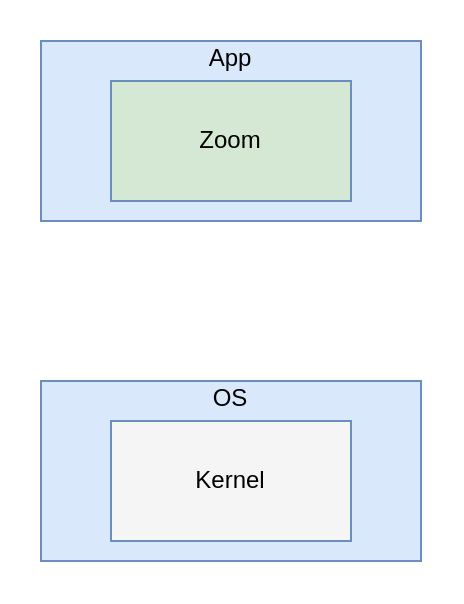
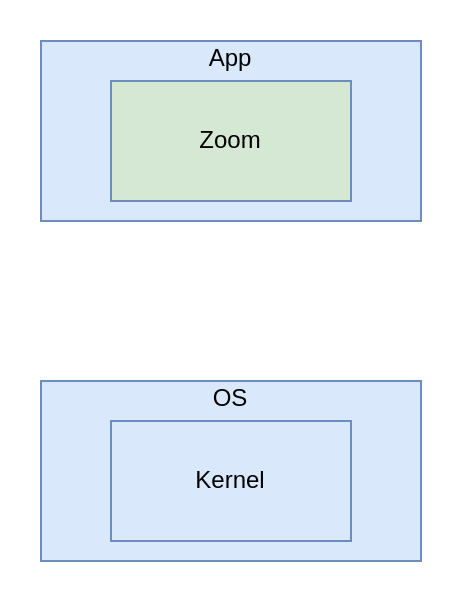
  <mxCell id="0" />
  <mxCell id="1" parent="0" />
  <mxCell id="2" value="OS&lt;br&gt;&lt;br&gt;&lt;br&gt;&lt;br&gt;&lt;br&gt;&lt;br&gt;" style="rounded=0;whiteSpace=wrap;html=1;fillColor=#dae8fc;strokeColor=#6c8ebf;" vertex="1" parent="1"><mxGeometry x="20" y="190" width="190" height="90" as="geometry" /></mxCell>
- <mxCell id="3" value="Kernel" style="rounded=0;whiteSpace=wrap;html=1;fillColor=#f5f5f5;strokeColor=#6c8ebf;" vertex="1" parent="1"><mxGeometry x="55" y="210" width="120" height="60" as="geometry" /></mxCell>
+ <mxCell id="3" value="Kernel" style="rounded=0;whiteSpace=wrap;html=1;fillColor=#dae8fc;strokeColor=#6c8ebf;" vertex="1" parent="1"><mxGeometry x="55" y="210" width="120" height="60" as="geometry" /></mxCell>
  <mxCell id="4" value="App&lt;br&gt;&lt;br&gt;&lt;br&gt;&lt;br&gt;&lt;br&gt;&lt;br&gt;" style="rounded=0;whiteSpace=wrap;html=1;fillColor=#dae8fc;strokeColor=#6c8ebf;" vertex="1" parent="1"><mxGeometry x="20" y="20" width="190" height="90" as="geometry" /></mxCell>
  <mxCell id="5" value="Zoom" style="rounded=0;whiteSpace=wrap;html=1;fillColor=#d5e8d4;strokeColor=#6c8ebf;" vertex="1" parent="1"><mxGeometry x="55" y="40" width="120" height="60" as="geometry" /></mxCell>
